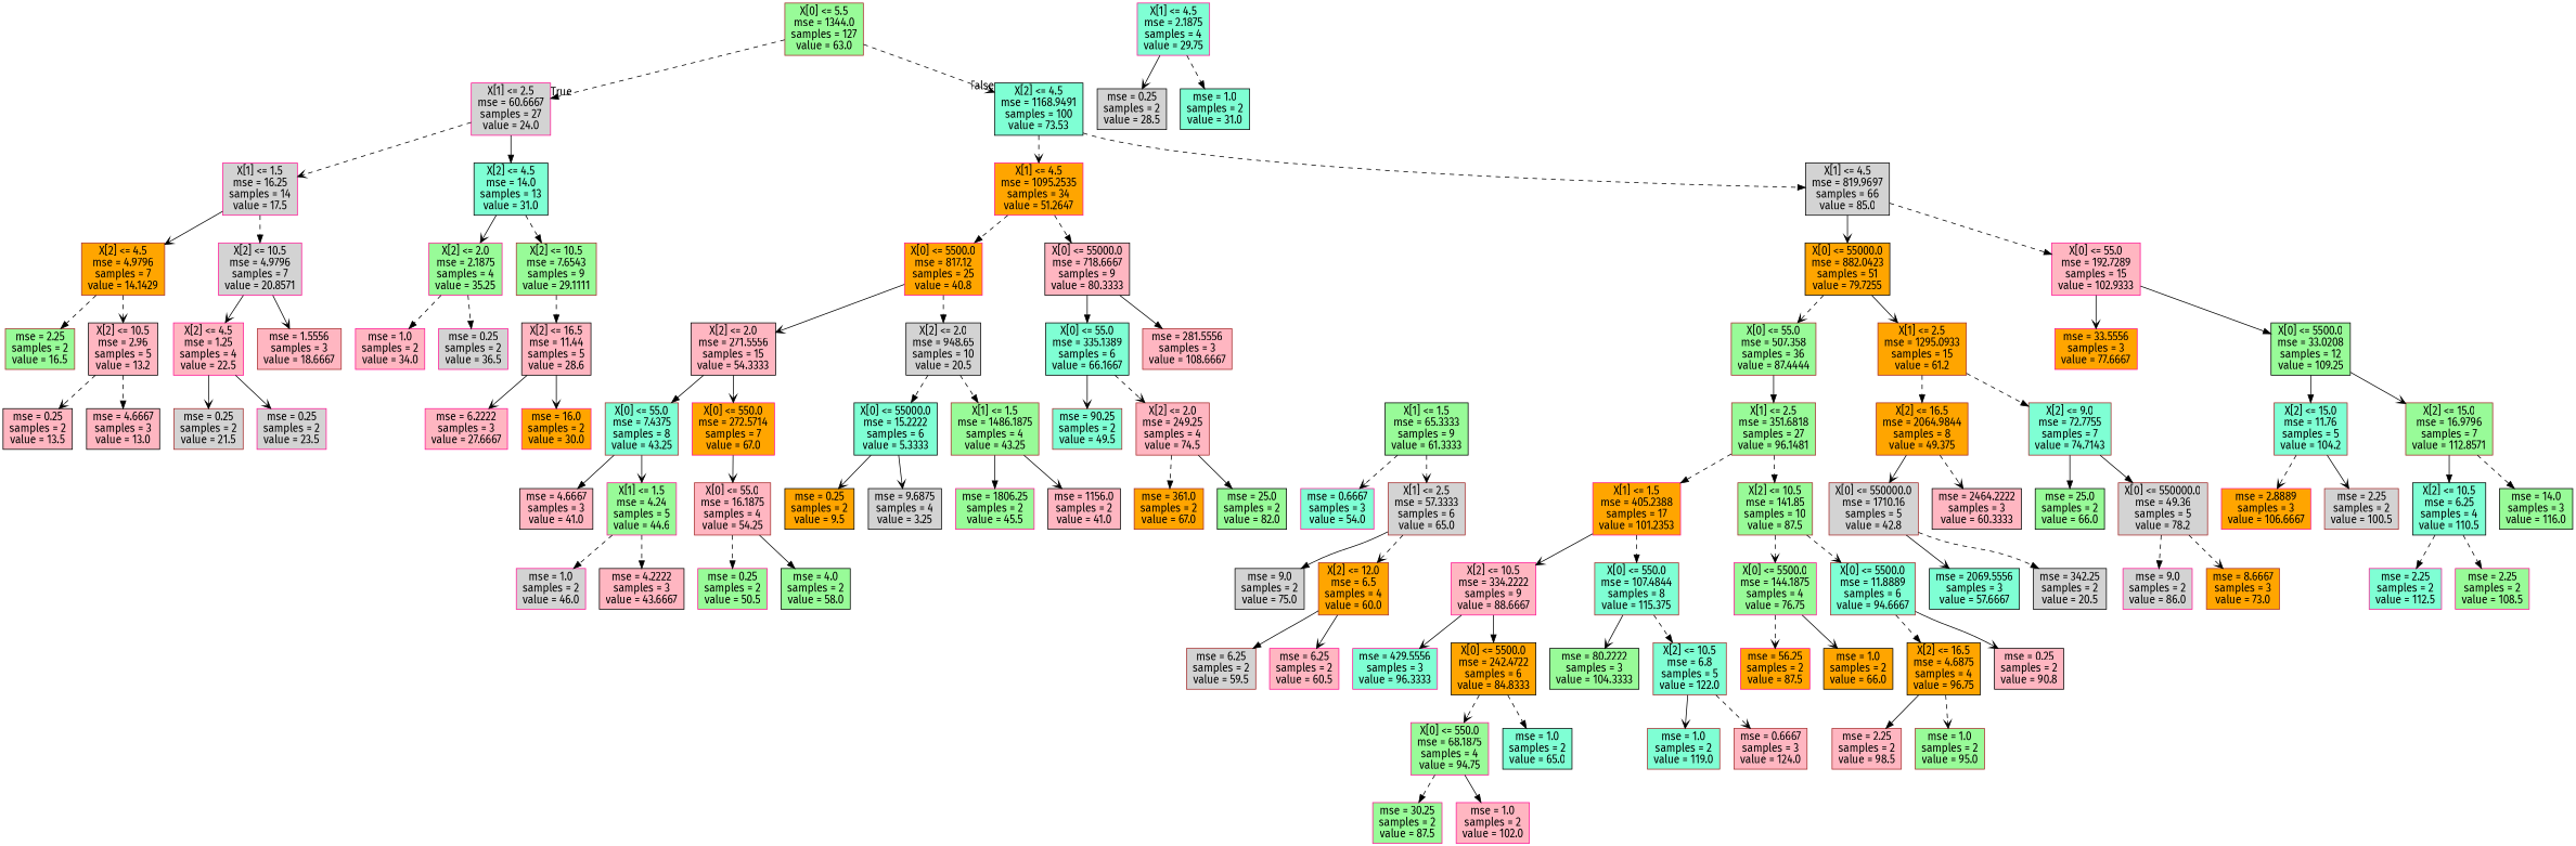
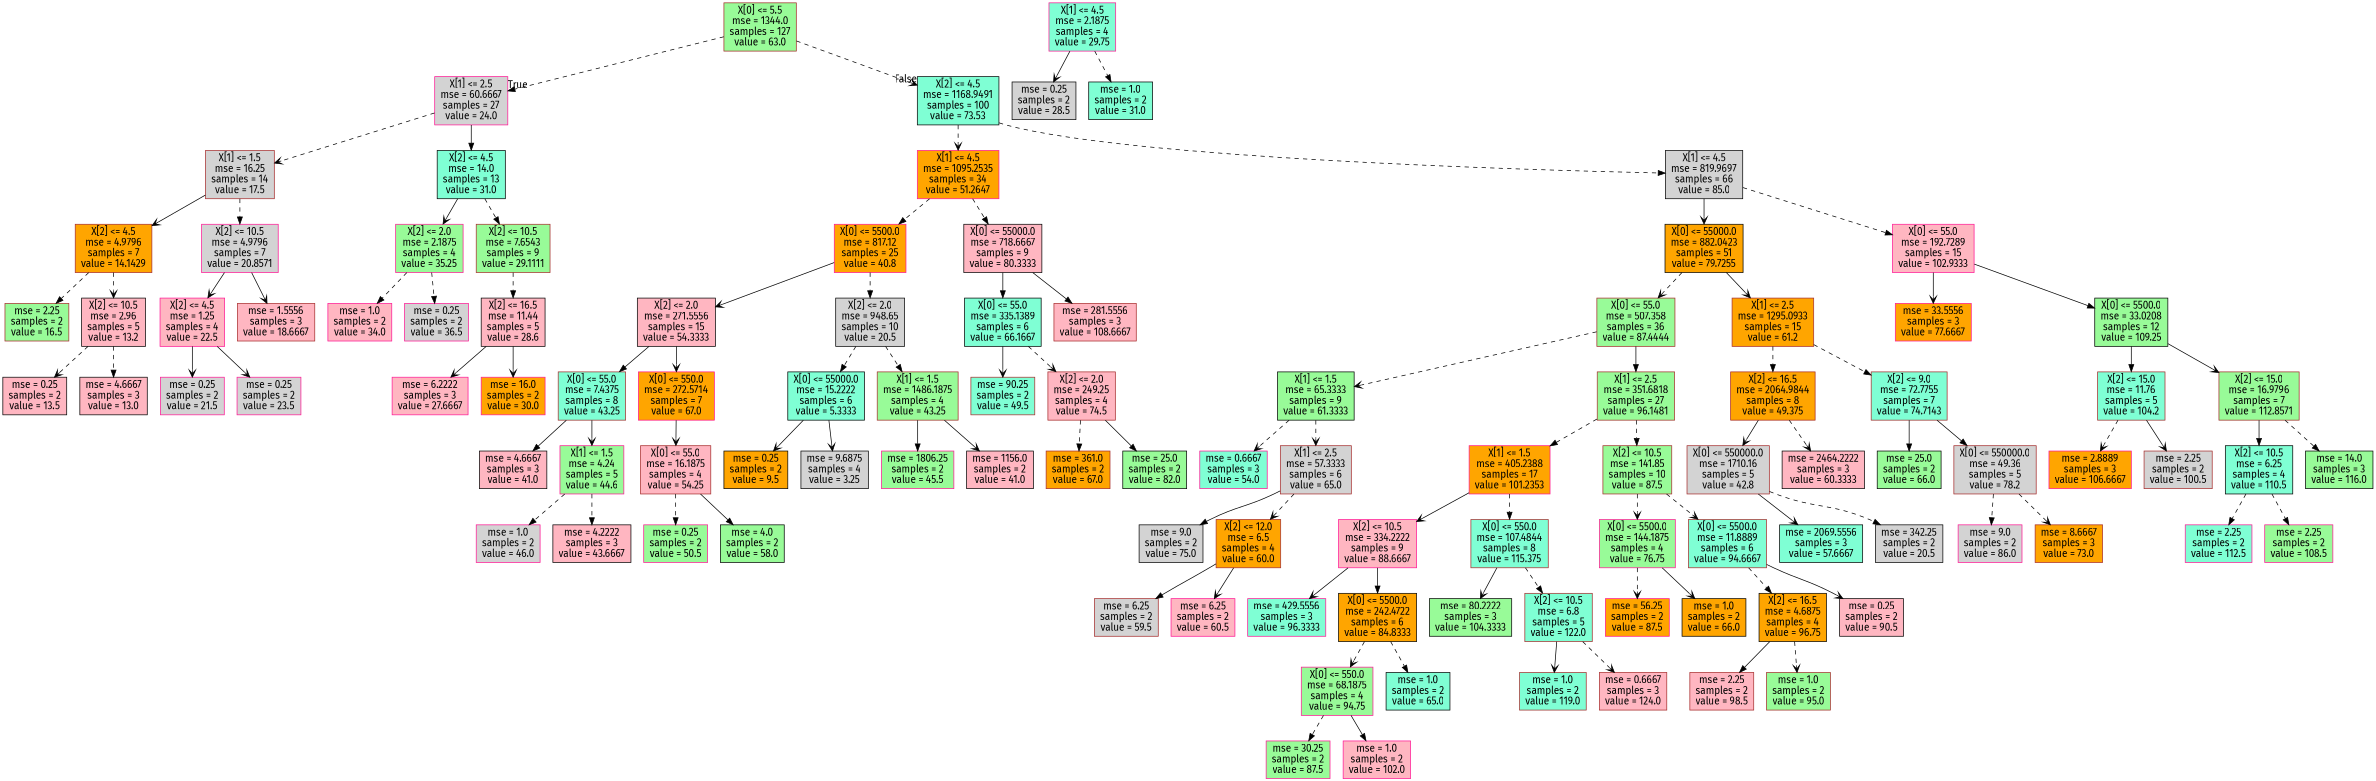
  digraph {
    fontname="Fira Sans"
    node [color=black fillcolor=palegreen fontname="Fira Sans" shape=box style=filled]
    edge [arrowhead=normal fontname="Fira Sans" style=dashed]
    n1 [color=brown label="X[0] <= 5.5\nmse = 1344.0\nsamples = 127\nvalue = 63.0"]
    n2 [color=deeppink fillcolor=lightgrey label="X[1] <= 2.5\nmse = 60.6667\nsamples = 27\nvalue = 24.0"]
    n3 [fillcolor=aquamarine label="X[2] <= 4.5\nmse = 1168.9491\nsamples = 100\nvalue = 73.53"]
-   n4 [color=deeppink fillcolor=lightgrey label="X[1] <= 1.5\nmse = 16.25\nsamples = 14\nvalue = 17.5"]
+   n4 [color=brown fillcolor=lightgrey label="X[1] <= 1.5\nmse = 16.25\nsamples = 14\nvalue = 17.5"]
    n5 [fillcolor=aquamarine label="X[2] <= 4.5\nmse = 14.0\nsamples = 13\nvalue = 31.0"]
    n6 [color=deeppink fillcolor=orange label="X[1] <= 4.5\nmse = 1095.2535\nsamples = 34\nvalue = 51.2647"]
    n7 [fillcolor=lightgrey label="X[1] <= 4.5\nmse = 819.9697\nsamples = 66\nvalue = 85.0"]
    n8 [color=brown fillcolor=orange label="X[2] <= 4.5\nmse = 4.9796\nsamples = 7\nvalue = 14.1429"]
    n9 [color=deeppink fillcolor=lightgrey label="X[2] <= 10.5\nmse = 4.9796\nsamples = 7\nvalue = 20.8571"]
    n10 [color=deeppink label="X[2] <= 2.0\nmse = 2.1875\nsamples = 4\nvalue = 35.25"]
    n11 [color=brown label="X[2] <= 10.5\nmse = 7.6543\nsamples = 9\nvalue = 29.1111"]
    n12 [color=brown label="mse = 2.25\nsamples = 2\nvalue = 16.5"]
    n13 [fillcolor=lightpink label="X[2] <= 10.5\nmse = 2.96\nsamples = 5\nvalue = 13.2"]
    n14 [color=deeppink fillcolor=lightpink label="X[2] <= 4.5\nmse = 1.25\nsamples = 4\nvalue = 22.5"]
    n15 [color=brown fillcolor=lightpink label="mse = 1.5556\nsamples = 3\nvalue = 18.6667"]
    n16 [fillcolor=lightpink label="mse = 0.25\nsamples = 2\nvalue = 13.5"]
    n17 [fillcolor=lightpink label="mse = 4.6667\nsamples = 3\nvalue = 13.0"]
-   n18 [color=brown fillcolor=lightgrey label="mse = 0.25\nsamples = 2\nvalue = 21.5"]
+   n18 [color=deeppink fillcolor=lightgrey label="mse = 0.25\nsamples = 2\nvalue = 21.5"]
    n19 [color=deeppink fillcolor=lightgrey label="mse = 0.25\nsamples = 2\nvalue = 23.5"]
    n20 [color=deeppink fillcolor=lightpink label="mse = 1.0\nsamples = 2\nvalue = 34.0"]
    n21 [color=deeppink fillcolor=lightgrey label="mse = 0.25\nsamples = 2\nvalue = 36.5"]
    n22 [fillcolor=lightpink label="X[2] <= 16.5\nmse = 11.44\nsamples = 5\nvalue = 28.6"]
    n23 [color=deeppink fillcolor=aquamarine label="X[1] <= 4.5\nmse = 2.1875\nsamples = 4\nvalue = 29.75"]
    n24 [fillcolor=lightgrey label="mse = 0.25\nsamples = 2\nvalue = 28.5"]
    n25 [fillcolor=aquamarine label="mse = 1.0\nsamples = 2\nvalue = 31.0"]
    n26 [color=deeppink fillcolor=lightpink label="mse = 6.2222\nsamples = 3\nvalue = 27.6667"]
    n27 [color=deeppink fillcolor=orange label="mse = 16.0\nsamples = 2\nvalue = 30.0"]
    n28 [color=deeppink fillcolor=orange label="X[0] <= 5500.0\nmse = 817.12\nsamples = 25\nvalue = 40.8"]
    n29 [fillcolor=lightpink label="X[0] <= 55000.0\nmse = 718.6667\nsamples = 9\nvalue = 80.3333"]
    n30 [fillcolor=orange label="X[0] <= 55000.0\nmse = 882.0423\nsamples = 51\nvalue = 79.7255"]
    n31 [color=deeppink fillcolor=lightpink label="X[0] <= 55.0\nmse = 192.7289\nsamples = 15\nvalue = 102.9333"]
    n32 [fillcolor=lightpink label="X[2] <= 2.0\nmse = 271.5556\nsamples = 15\nvalue = 54.3333"]
    n33 [fillcolor=lightgrey label="X[2] <= 2.0\nmse = 948.65\nsamples = 10\nvalue = 20.5"]
    n34 [fillcolor=aquamarine label="X[0] <= 55.0\nmse = 335.1389\nsamples = 6\nvalue = 66.1667"]
    n35 [color=brown fillcolor=lightpink label="mse = 281.5556\nsamples = 3\nvalue = 108.6667"]
    n36 [color=brown fillcolor=aquamarine label="X[0] <= 55.0\nmse = 7.4375\nsamples = 8\nvalue = 43.25"]
    n37 [color=deeppink fillcolor=orange label="X[0] <= 550.0\nmse = 272.5714\nsamples = 7\nvalue = 67.0"]
    n38 [fillcolor=aquamarine label="X[0] <= 55000.0\nmse = 15.2222\nsamples = 6\nvalue = 5.3333"]
    n39 [color=brown label="X[1] <= 1.5\nmse = 1486.1875\nsamples = 4\nvalue = 43.25"]
    n40 [fillcolor=lightpink label="mse = 4.6667\nsamples = 3\nvalue = 41.0"]
    n41 [color=deeppink label="X[1] <= 1.5\nmse = 4.24\nsamples = 5\nvalue = 44.6"]
    n42 [color=brown fillcolor=lightpink label="X[0] <= 55.0\nmse = 16.1875\nsamples = 4\nvalue = 54.25"]
    n43 [color=deeppink fillcolor=lightgrey label="mse = 1.0\nsamples = 2\nvalue = 46.0"]
    n44 [fillcolor=lightpink label="mse = 4.2222\nsamples = 3\nvalue = 43.6667"]
    n45 [color=deeppink label="mse = 0.25\nsamples = 2\nvalue = 50.5"]
    n46 [label="mse = 4.0\nsamples = 2\nvalue = 58.0"]
    n47 [fillcolor=orange label="mse = 0.25\nsamples = 2\nvalue = 9.5"]
    n48 [fillcolor=lightgrey label="mse = 9.6875\nsamples = 4\nvalue = 3.25"]
    n49 [color=deeppink label="mse = 1806.25\nsamples = 2\nvalue = 45.5"]
    n50 [fillcolor=lightpink label="mse = 1156.0\nsamples = 2\nvalue = 41.0"]
    n51 [color=brown fillcolor=aquamarine label="mse = 90.25\nsamples = 2\nvalue = 49.5"]
    n52 [color=brown fillcolor=lightpink label="X[2] <= 2.0\nmse = 249.25\nsamples = 4\nvalue = 74.5"]
    n53 [color=brown fillcolor=orange label="mse = 361.0\nsamples = 2\nvalue = 67.0"]
    n54 [label="mse = 25.0\nsamples = 2\nvalue = 82.0"]
    n55 [color=brown label="X[0] <= 55.0\nmse = 507.358\nsamples = 36\nvalue = 87.4444"]
    n56 [color=brown fillcolor=orange label="X[1] <= 2.5\nmse = 1295.0933\nsamples = 15\nvalue = 61.2"]
    n57 [color=deeppink fillcolor=orange label="mse = 33.5556\nsamples = 3\nvalue = 77.6667"]
    n58 [label="X[0] <= 5500.0\nmse = 33.0208\nsamples = 12\nvalue = 109.25"]
    n59 [label="X[1] <= 1.5\nmse = 65.3333\nsamples = 9\nvalue = 61.3333"]
    n60 [color=brown label="X[1] <= 2.5\nmse = 351.6818\nsamples = 27\nvalue = 96.1481"]
    n61 [color=brown fillcolor=orange label="X[2] <= 16.5\nmse = 2064.9844\nsamples = 8\nvalue = 49.375"]
    n62 [color=brown fillcolor=aquamarine label="X[2] <= 9.0\nmse = 72.7755\nsamples = 7\nvalue = 74.7143"]
    n63 [color=deeppink fillcolor=aquamarine label="mse = 0.6667\nsamples = 3\nvalue = 54.0"]
    n64 [color=brown fillcolor=lightgrey label="X[1] <= 2.5\nmse = 57.3333\nsamples = 6\nvalue = 65.0"]
    n65 [color=deeppink fillcolor=orange label="X[1] <= 1.5\nmse = 405.2388\nsamples = 17\nvalue = 101.2353"]
    n66 [color=brown label="X[2] <= 10.5\nmse = 141.85\nsamples = 10\nvalue = 87.5"]
    n67 [fillcolor=lightgrey label="mse = 9.0\nsamples = 2\nvalue = 75.0"]
    n68 [color=brown fillcolor=orange label="X[2] <= 12.0\nmse = 6.5\nsamples = 4\nvalue = 60.0"]
    n69 [color=brown fillcolor=lightgrey label="mse = 6.25\nsamples = 2\nvalue = 59.5"]
    n70 [color=deeppink fillcolor=lightpink label="mse = 6.25\nsamples = 2\nvalue = 60.5"]
    n71 [color=deeppink fillcolor=lightpink label="X[2] <= 10.5\nmse = 334.2222\nsamples = 9\nvalue = 88.6667"]
    n72 [color=brown fillcolor=aquamarine label="X[0] <= 550.0\nmse = 107.4844\nsamples = 8\nvalue = 115.375"]
    n73 [color=deeppink label="X[0] <= 5500.0\nmse = 144.1875\nsamples = 4\nvalue = 76.75"]
    n74 [color=brown fillcolor=aquamarine label="X[0] <= 5500.0\nmse = 11.8889\nsamples = 6\nvalue = 94.6667"]
    n75 [color=deeppink fillcolor=aquamarine label="mse = 429.5556\nsamples = 3\nvalue = 96.3333"]
    n76 [fillcolor=orange label="X[0] <= 5500.0\nmse = 242.4722\nsamples = 6\nvalue = 84.8333"]
    n77 [label="mse = 80.2222\nsamples = 3\nvalue = 104.3333"]
    n78 [color=brown fillcolor=aquamarine label="X[2] <= 10.5\nmse = 6.8\nsamples = 5\nvalue = 122.0"]
    n79 [color=deeppink label="X[0] <= 550.0\nmse = 68.1875\nsamples = 4\nvalue = 94.75"]
    n80 [fillcolor=aquamarine label="mse = 1.0\nsamples = 2\nvalue = 65.0"]
    n81 [color=deeppink label="mse = 30.25\nsamples = 2\nvalue = 87.5"]
    n82 [color=deeppink fillcolor=lightpink label="mse = 1.0\nsamples = 2\nvalue = 102.0"]
    n83 [color=brown fillcolor=aquamarine label="mse = 1.0\nsamples = 2\nvalue = 119.0"]
    n84 [color=brown fillcolor=lightpink label="mse = 0.6667\nsamples = 3\nvalue = 124.0"]
    n85 [color=deeppink fillcolor=orange label="mse = 56.25\nsamples = 2\nvalue = 87.5"]
    n86 [fillcolor=orange label="mse = 1.0\nsamples = 2\nvalue = 66.0"]
    n87 [fillcolor=orange label="X[2] <= 16.5\nmse = 4.6875\nsamples = 4\nvalue = 96.75"]
-   n88 [fillcolor=lightpink label="mse = 0.25\nsamples = 2\nvalue = 90.8"]
+   n88 [fillcolor=lightpink label="mse = 0.25\nsamples = 2\nvalue = 90.5"]
    n89 [color=brown fillcolor=lightpink label="mse = 2.25\nsamples = 2\nvalue = 98.5"]
    n90 [color=brown label="mse = 1.0\nsamples = 2\nvalue = 95.0"]
    n91 [color=brown fillcolor=lightgrey label="X[0] <= 550000.0\nmse = 1710.16\nsamples = 5\nvalue = 42.8"]
    n92 [fillcolor=lightpink label="mse = 2464.2222\nsamples = 3\nvalue = 60.3333"]
    n93 [label="mse = 25.0\nsamples = 2\nvalue = 66.0"]
    n94 [color=brown fillcolor=lightgrey label="X[0] <= 550000.0\nmse = 49.36\nsamples = 5\nvalue = 78.2"]
    n95 [fillcolor=aquamarine label="mse = 2069.5556\nsamples = 3\nvalue = 57.6667"]
    n96 [fillcolor=lightgrey label="mse = 342.25\nsamples = 2\nvalue = 20.5"]
    n97 [color=deeppink fillcolor=lightgrey label="mse = 9.0\nsamples = 2\nvalue = 86.0"]
    n98 [color=brown fillcolor=orange label="mse = 8.6667\nsamples = 3\nvalue = 73.0"]
    n99 [color=brown fillcolor=aquamarine label="X[2] <= 15.0\nmse = 11.76\nsamples = 5\nvalue = 104.2"]
    n100 [color=brown label="X[2] <= 15.0\nmse = 16.9796\nsamples = 7\nvalue = 112.8571"]
    n101 [color=deeppink fillcolor=orange label="mse = 2.8889\nsamples = 3\nvalue = 106.6667"]
    n102 [color=brown fillcolor=lightgrey label="mse = 2.25\nsamples = 2\nvalue = 100.5"]
    n103 [fillcolor=aquamarine label="X[2] <= 10.5\nmse = 6.25\nsamples = 4\nvalue = 110.5"]
    n104 [label="mse = 14.0\nsamples = 3\nvalue = 116.0"]
    n105 [color=deeppink fillcolor=aquamarine label="mse = 2.25\nsamples = 2\nvalue = 112.5"]
    n106 [color=deeppink label="mse = 2.25\nsamples = 2\nvalue = 108.5"]
    n1 -> n2 [headlabel=True labelangle=45 labeldistance=2.5]
    n1 -> n3 [arrowhead=vee headlabel=False labelangle=-45 labeldistance=2.5]
    n2 -> n4 [arrowhead=vee]
    n2 -> n5 [style=solid]
    n3 -> n6 [arrowhead=vee]
    n3 -> n7
    n4 -> n8 [arrowhead=vee style=solid]
    n4 -> n9
    n5 -> n10 [arrowhead=vee style=solid]
    n5 -> n11
    n6 -> n28
    n6 -> n29
    n7 -> n30 [arrowhead=vee style=solid]
    n7 -> n31
    n8 -> n12
    n8 -> n13 [arrowhead=vee]
    n9 -> n14 [arrowhead=vee style=solid]
    n9 -> n15 [arrowhead=vee style=solid]
    n10 -> n20
    n10 -> n21
    n11 -> n22
    n13 -> n16 [arrowhead=vee]
    n13 -> n17
    n14 -> n18 [arrowhead=vee style=solid]
    n14 -> n19 [arrowhead=vee style=solid]
    n22 -> n26 [arrowhead=vee style=solid]
    n22 -> n27 [arrowhead=vee style=solid]
    n23 -> n24 [arrowhead=vee style=solid]
    n23 -> n25
    n28 -> n32 [arrowhead=vee style=solid]
    n28 -> n33
    n29 -> n34 [style=solid]
    n29 -> n35 [style=solid]
    n30 -> n55 [arrowhead=vee]
    n30 -> n56 [arrowhead=vee style=solid]
    n31 -> n57 [arrowhead=vee style=solid]
    n31 -> n58 [style=solid]
    n32 -> n36 [style=solid]
    n32 -> n37 [arrowhead=vee style=solid]
    n33 -> n38
    n33 -> n39
    n34 -> n51 [arrowhead=vee style=solid]
    n34 -> n52 [arrowhead=vee]
    n36 -> n40 [style=solid]
    n36 -> n41 [arrowhead=vee style=solid]
    n37 -> n42 [arrowhead=vee style=solid]
    n38 -> n47 [arrowhead=vee style=solid]
    n38 -> n48 [arrowhead=vee style=solid]
    n39 -> n49 [style=solid]
    n39 -> n50 [arrowhead=vee style=solid]
    n41 -> n43
    n41 -> n44
    n42 -> n45
    n42 -> n46 [style=solid]
    n52 -> n53
    n52 -> n54 [style=solid]
+   n55 -> n59 [arrowhead=vee]
    n55 -> n60 [style=solid]
    n56 -> n61
    n56 -> n62
    n58 -> n99 [style=solid]
    n58 -> n100 [arrowhead=vee style=solid]
    n59 -> n63 [arrowhead=vee]
    n59 -> n64 [arrowhead=vee]
    n60 -> n65
    n60 -> n66
    n61 -> n91 [arrowhead=vee style=solid]
    n61 -> n92 [arrowhead=vee]
    n62 -> n93 [style=solid]
    n62 -> n94 [style=solid]
    n64 -> n67 [style=solid]
    n64 -> n68 [arrowhead=vee]
    n65 -> n71 [arrowhead=vee style=solid]
    n65 -> n72
    n66 -> n73 [arrowhead=vee]
    n66 -> n74 [arrowhead=vee]
    n68 -> n69 [style=solid]
    n68 -> n70 [arrowhead=vee style=solid]
    n71 -> n75 [arrowhead=vee style=solid]
    n71 -> n76 [style=solid]
    n72 -> n77 [arrowhead=vee style=solid]
    n72 -> n78
    n73 -> n85 [arrowhead=vee]
    n73 -> n86 [arrowhead=vee style=solid]
    n74 -> n87
    n74 -> n88 [arrowhead=vee style=solid]
    n76 -> n79 [arrowhead=vee]
    n76 -> n80
    n78 -> n83 [arrowhead=vee style=solid]
    n78 -> n84 [arrowhead=vee]
    n79 -> n81
    n79 -> n82 [style=solid]
    n87 -> n89 [style=solid]
    n87 -> n90 [arrowhead=vee]
    n91 -> n95 [arrowhead=vee style=solid]
    n91 -> n96
    n94 -> n97
    n94 -> n98 [arrowhead=vee]
    n99 -> n101 [arrowhead=vee]
    n99 -> n102 [arrowhead=vee style=solid]
    n100 -> n103 [style=solid]
    n100 -> n104
    n103 -> n105
    n103 -> n106
  }
